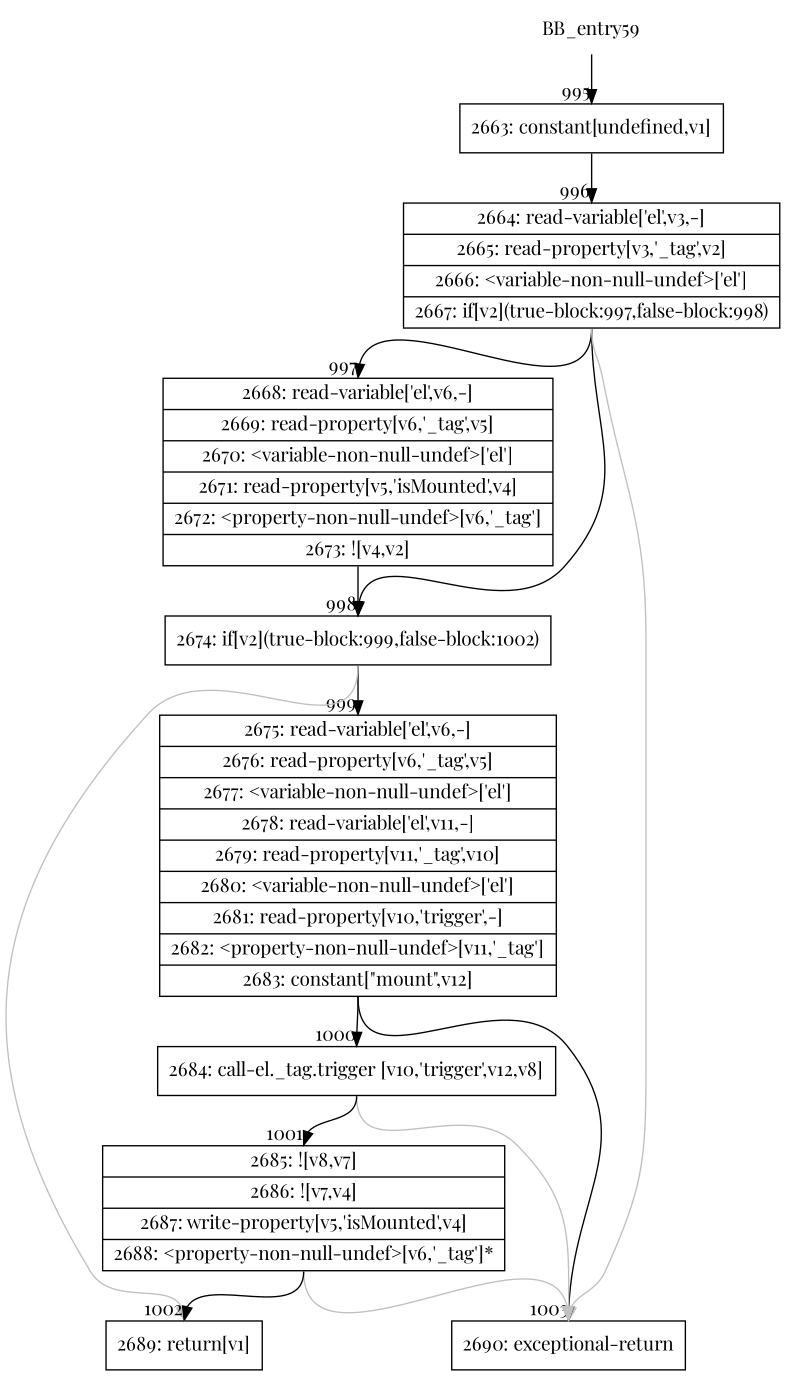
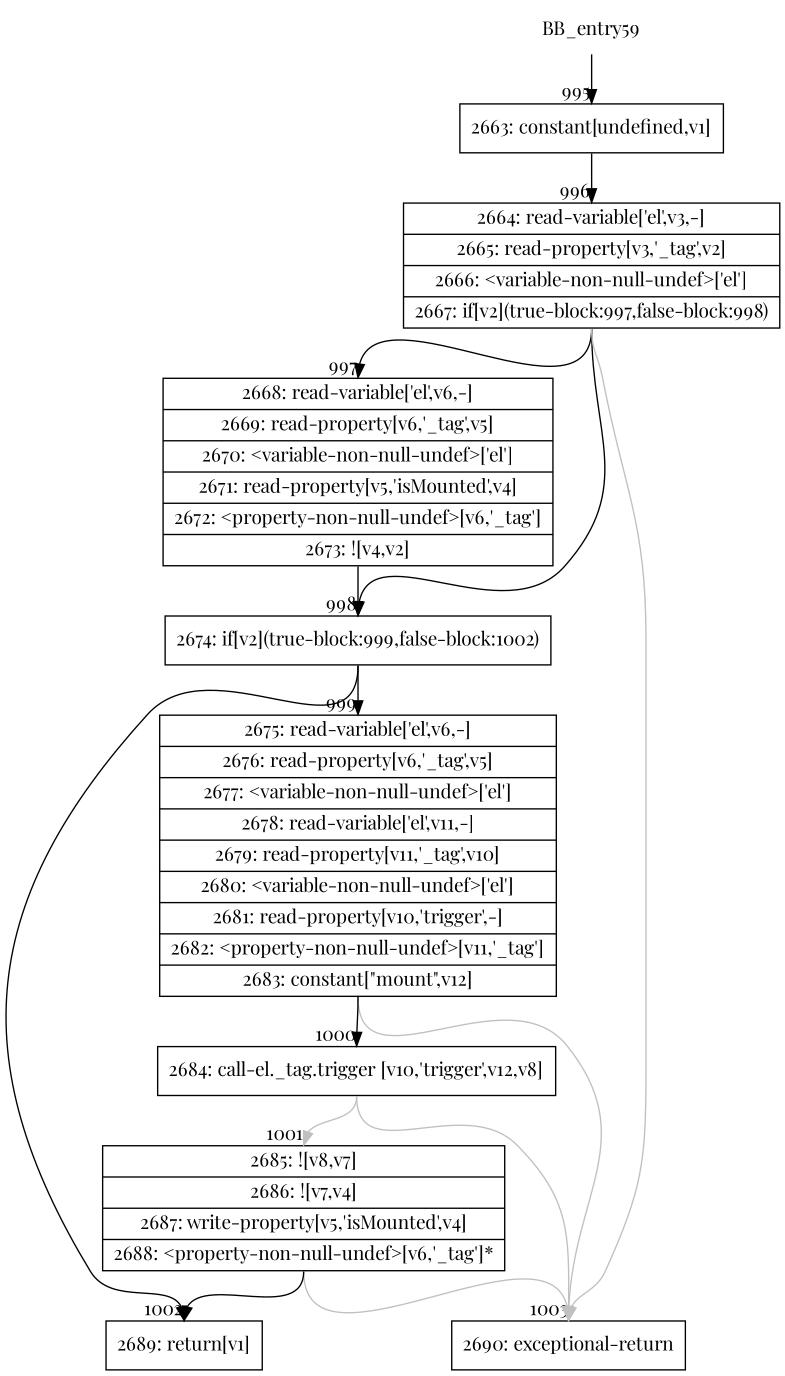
  digraph {
    fontname="Playfair Display"
    rankdir=TD
    node [fontname="Playfair Display" shape=record]
    edge [fontname="Playfair Display" headport=n tailport=s]
    n1 [label=BB_entry59 shape=none]
    n2 [label="{2663: constant[undefined,v1]}"]
    n3 [label="{2664: read-variable['el',v3,-]|2665: read-property[v3,'_tag',v2]|2666: \<variable-non-null-undef\>['el']|2667: if[v2](true-block:997,false-block:998)}"]
    n4 [label="{2674: if[v2](true-block:999,false-block:1002)}"]
    n5 [label="{2668: read-variable['el',v6,-]|2669: read-property[v6,'_tag',v5]|2670: \<variable-non-null-undef\>['el']|2671: read-property[v5,'isMounted',v4]|2672: \<property-non-null-undef\>[v6,'_tag']|2673: ![v4,v2]}"]
    n6 [label="{2690: exceptional-return}"]
    n7 [label="{2675: read-variable['el',v6,-]|2676: read-property[v6,'_tag',v5]|2677: \<variable-non-null-undef\>['el']|2678: read-variable['el',v11,-]|2679: read-property[v11,'_tag',v10]|2680: \<variable-non-null-undef\>['el']|2681: read-property[v10,'trigger',-]|2682: \<property-non-null-undef\>[v11,'_tag']|2683: constant[\"mount\",v12]}"]
    n8 [label="{2689: return[v1]}"]
    n9 [label="{2684: call-el._tag.trigger [v10,'trigger',v12,v8]}"]
    n10 [label="{2685: ![v8,v7]|2686: ![v7,v4]|2687: write-property[v5,'isMounted',v4]|2688: \<property-non-null-undef\>[v6,'_tag']*}"]
    n1 -> n2 [headlabel="    995"]
    n2 -> n3 [headlabel="      996"]
    n3 -> n4 [headlabel="      998"]
    n3 -> n5 [headlabel="      997"]
    n3 -> n6 [color=gray headlabel="      1003"]
    n4 -> n7 [headlabel="      999"]
-   n4 -> n8 [headlabel="      1002" color=gray]
+   n4 -> n8 [headlabel="      1002"]
    n5 -> n4
-   n7 -> n6 [color=black]
+   n7 -> n6 [color=gray]
    n7 -> n9 [headlabel="      1000"]
    n9 -> n6 [color=gray]
-   n9 -> n10 [headlabel="      1001"]
+   n9 -> n10 [headlabel="      1001" color=gray]
    n10 -> n6 [color=gray]
    n10 -> n8
  }
